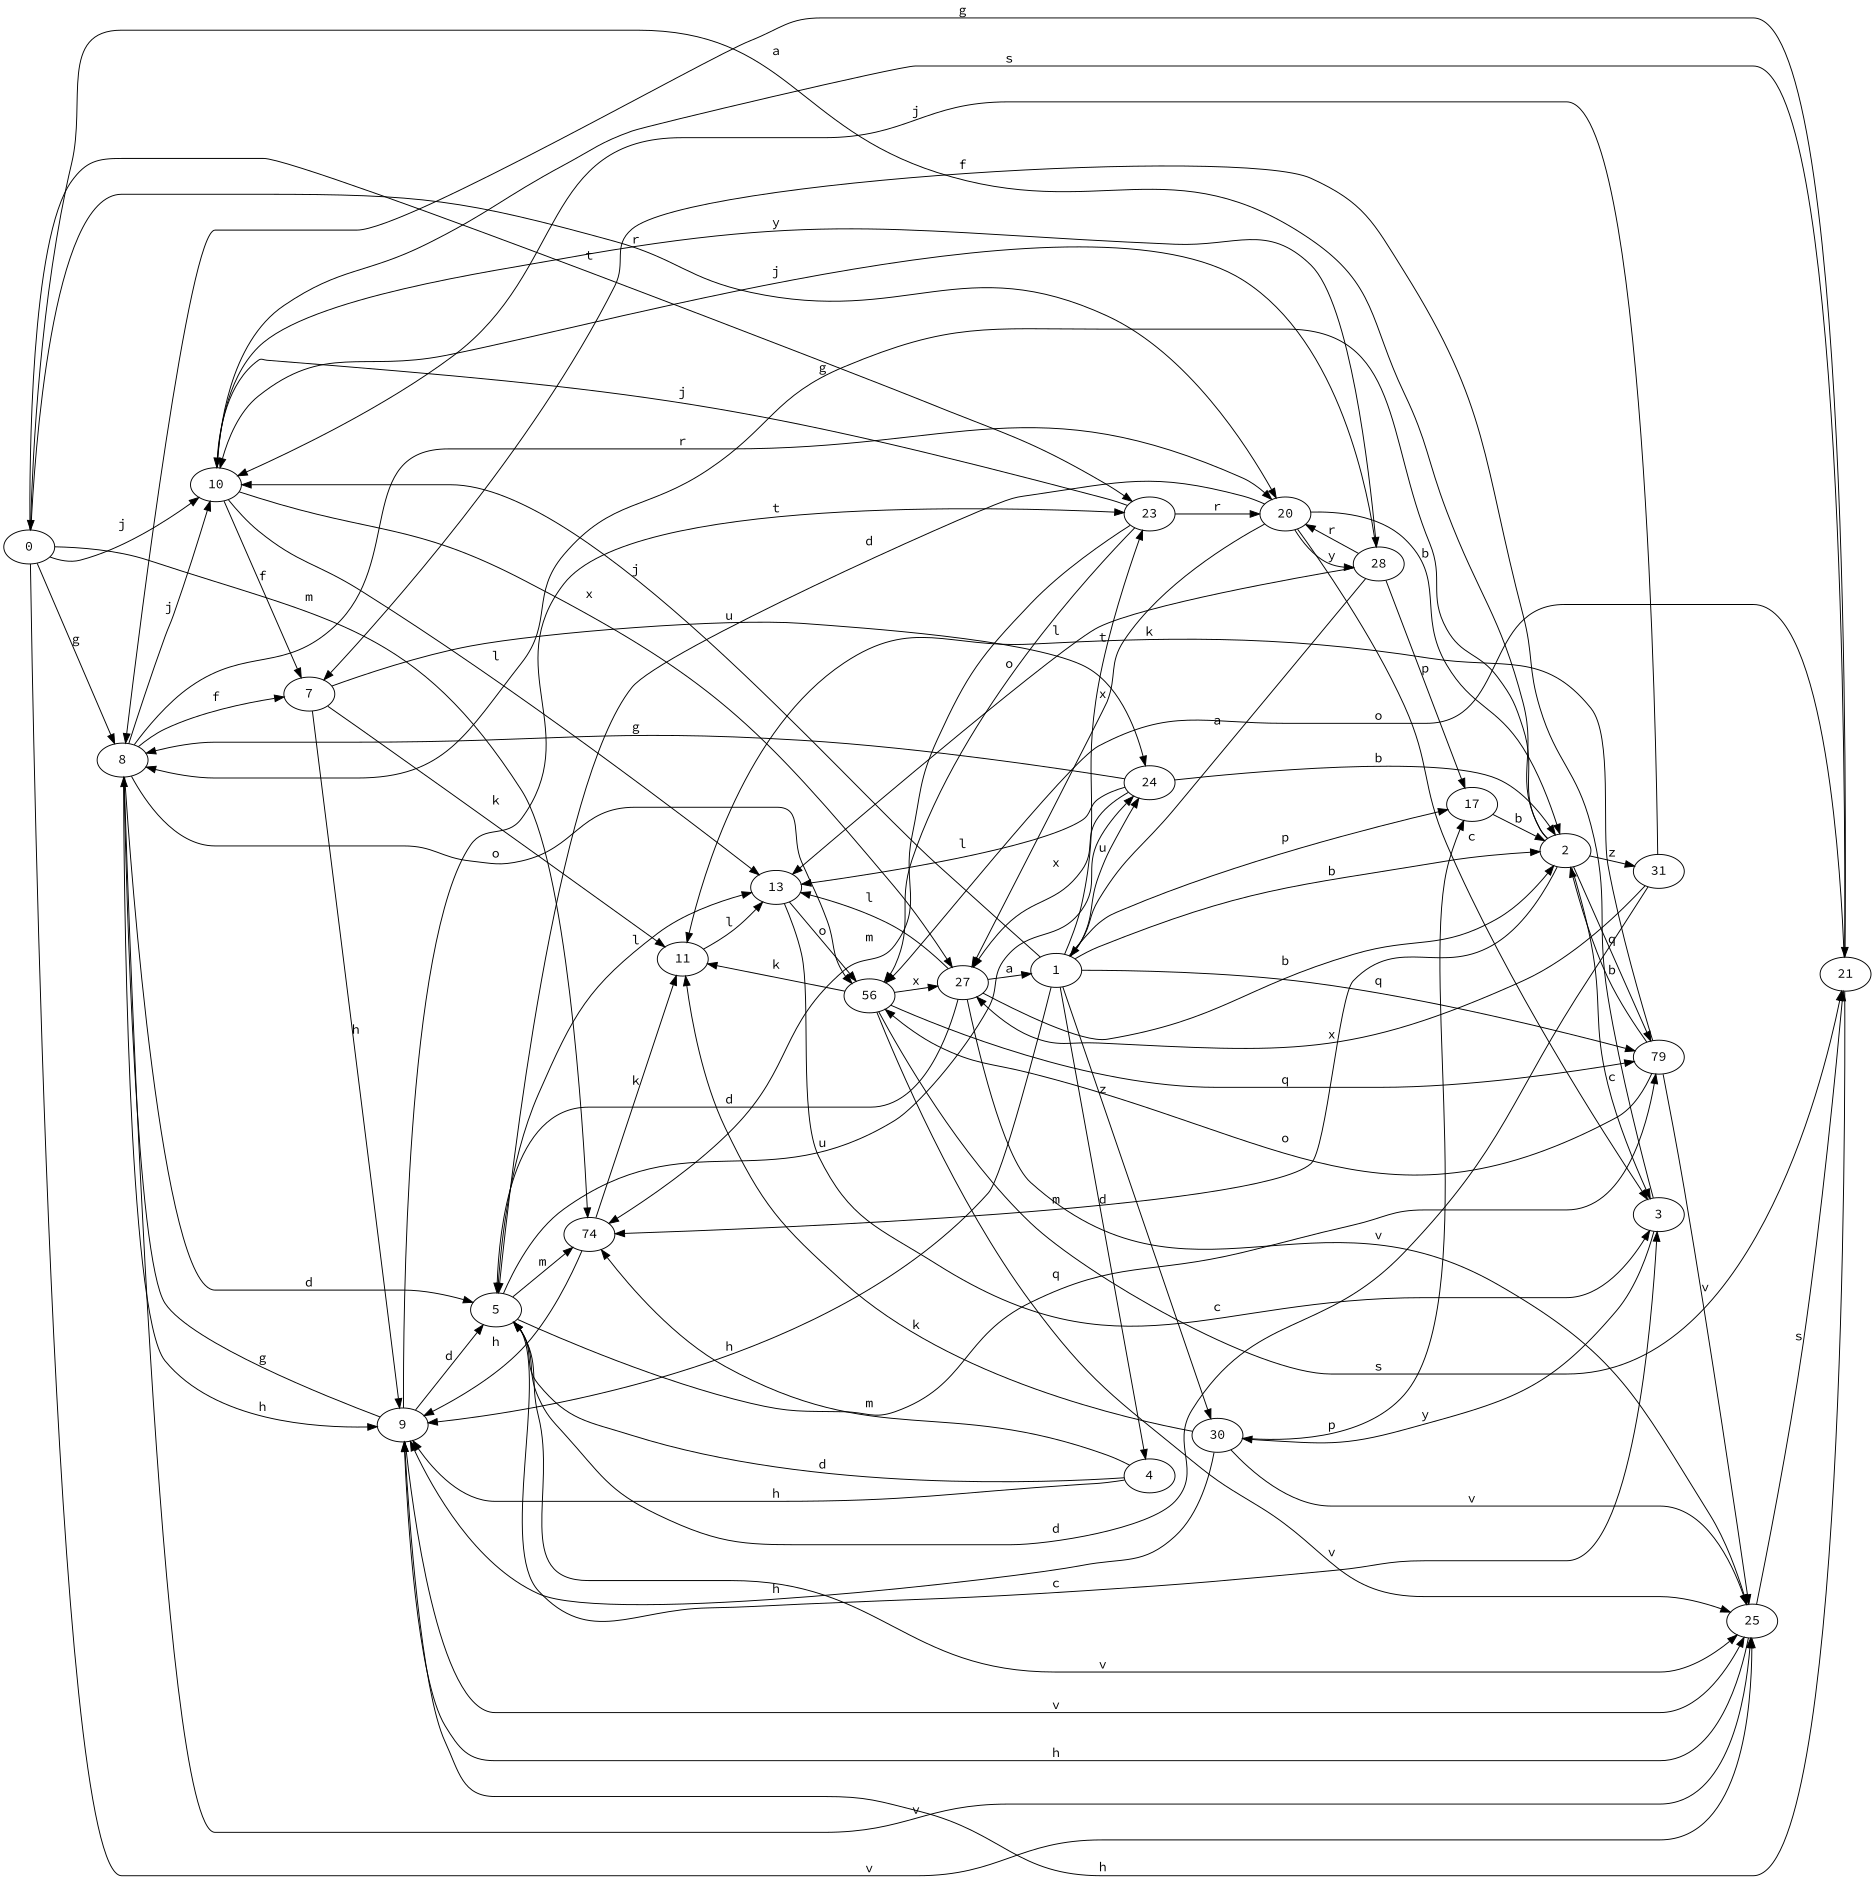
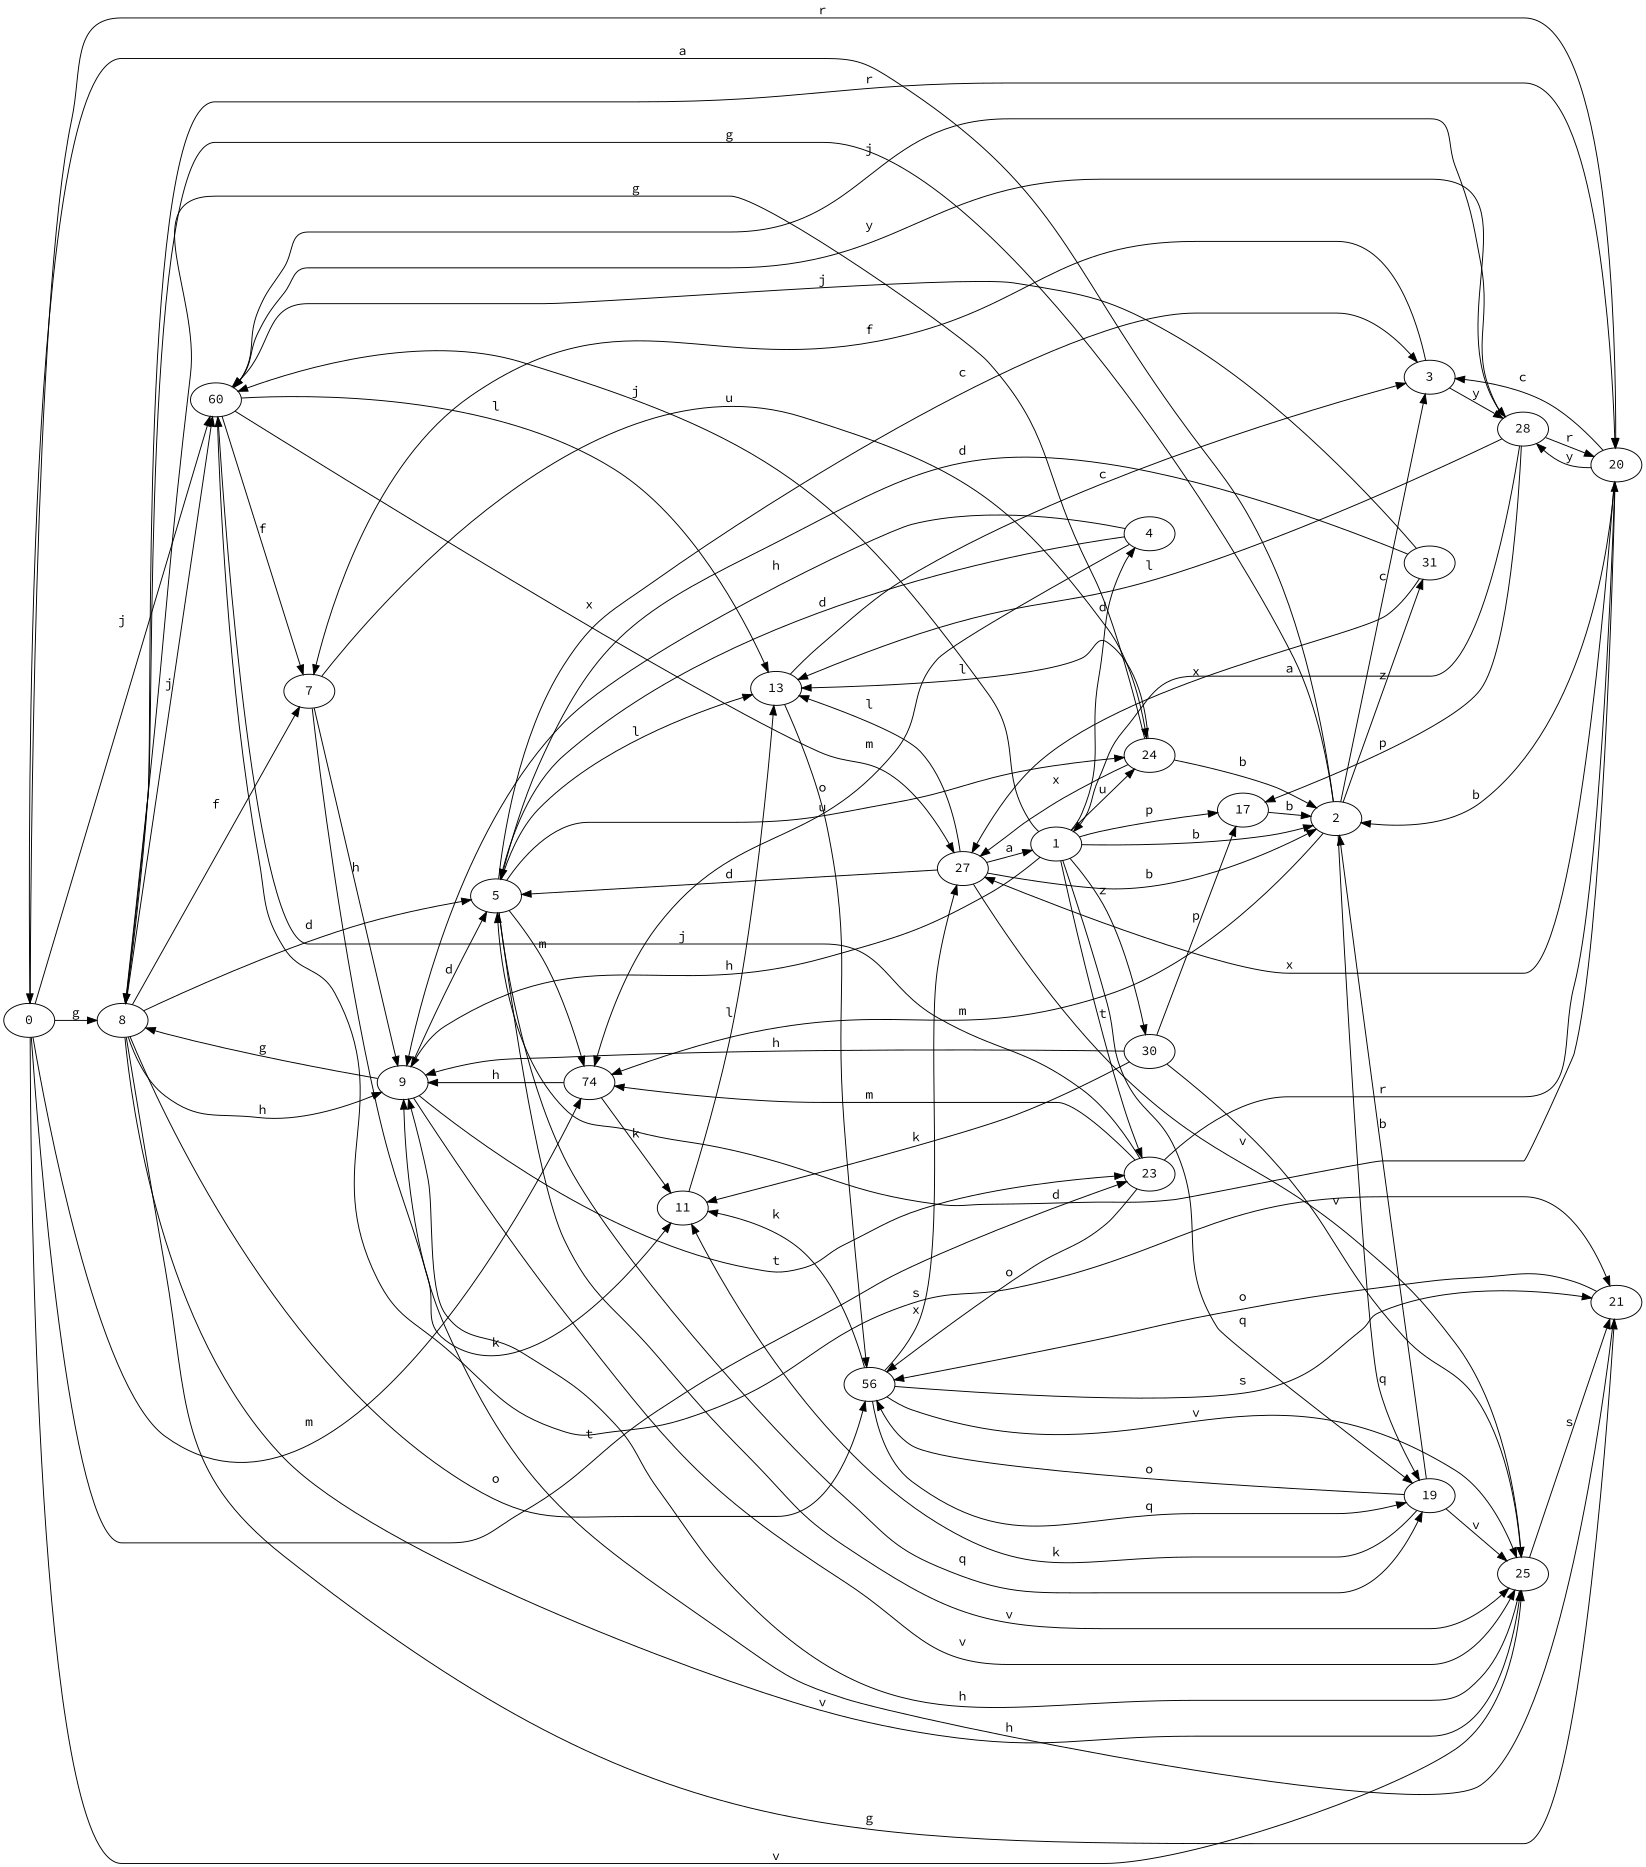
  strict digraph {
    fontname="Source Code Pro"
    rankdir=LR
    node [fontname="Source Code Pro"]
    edge [fontname="Source Code Pro"]
    0
    8
-   10
+   10 [label=60]
    n4 [label=74]
    20
    23
    25
    9
    7
    5
    n11 [label=56]
    28
    13
    21
    27
    11
    2
    3
    1
    4
    17
-   19 [label=79]
+   19
    24
    30
    31
    0 -> 8 [label=g]
    0 -> 10 [label=j]
    0 -> n4 [label=m]
    0 -> 20 [label=r]
    0 -> 23 [label=t]
    0 -> 25 [label=v]
    8 -> 10 [label=j]
    8 -> 20 [label=r]
    8 -> 25 [label=v]
    8 -> 9 [label=h]
    8 -> 7 [label=f]
    8 -> 5 [label=d]
    8 -> n11 [label=o]
    10 -> 7 [label=f]
    10 -> 28 [label=y]
    10 -> 13 [label=l]
    10 -> 21 [label=s]
    10 -> 27 [label=x]
    n4 -> 9 [label=h]
    n4 -> 11 [label=k]
    20 -> 5 [label=d]
    20 -> 28 [label=y]
    20 -> 27 [label=x]
    20 -> 2 [label=b]
    20 -> 3 [label=c]
    23 -> 10 [label=j]
    23 -> n4 [label=m]
    23 -> 20 [label=r]
    23 -> n11 [label=o]
    25 -> 9 [label=h]
    25 -> 21 [label=s]
    9 -> 8 [label=g]
    9 -> 23 [label=t]
    9 -> 25 [label=v]
    9 -> 5 [label=d]
    7 -> 9 [label=h]
    7 -> 11 [label=k]
    7 -> 24 [label=u]
    5 -> n4 [label=m]
    5 -> 25 [label=v]
    5 -> 13 [label=l]
    5 -> 3 [label=c]
    5 -> 19 [label=q]
    5 -> 24 [label=u]
    n11 -> 25 [label=v]
    n11 -> 21 [label=s]
    n11 -> 27 [label=x]
    n11 -> 11 [label=k]
    n11 -> 19 [label=q]
    28 -> 10 [label=j]
    28 -> 20 [label=r]
    28 -> 13 [label=l]
    28 -> 1 [label=a]
    28 -> 17 [label=p]
    13 -> n11 [label=o]
    13 -> 3 [label=c]
-   21 -> 8 [label=g]
+   8 -> 21 [label=g]
    21 -> 9 [label=h]
    21 -> n11 [label=o]
    27 -> 25 [label=v]
    27 -> 5 [label=d]
    27 -> 13 [label=l]
    27 -> 2 [label=b]
    27 -> 1 [label=a]
    11 -> 13 [label=l]
    2 -> 0 [label=a]
    2 -> 8 [label=g]
    2 -> n4 [label=m]
    2 -> 3 [label=c]
    2 -> 19 [label=q]
    2 -> 31 [label=z]
    3 -> 7 [label=f]
-   3 -> 30 [label=y]
+   3 -> 28 [label=y]
    1 -> 10 [label=j]
    1 -> 23 [label=t]
    1 -> 9 [label=h]
    1 -> 2 [label=b]
    1 -> 4 [label=d]
    1 -> 17 [label=p]
    1 -> 19 [label=q]
    1 -> 24 [label=u]
    1 -> 30 [label=z]
    4 -> n4 [label=m]
    4 -> 9 [label=h]
    4 -> 5 [label=d]
    17 -> 2 [label=b]
    19 -> 25 [label=v]
    19 -> n11 [label=o]
    19 -> 11 [label=k]
    19 -> 2 [label=b]
    24 -> 8 [label=g]
    24 -> 13 [label=l]
    24 -> 27 [label=x]
    24 -> 2 [label=b]
    30 -> 25 [label=v]
    30 -> 9 [label=h]
    30 -> 11 [label=k]
    30 -> 17 [label=p]
    31 -> 10 [label=j]
    31 -> 5 [label=d]
    31 -> 27 [label=x]
  }
